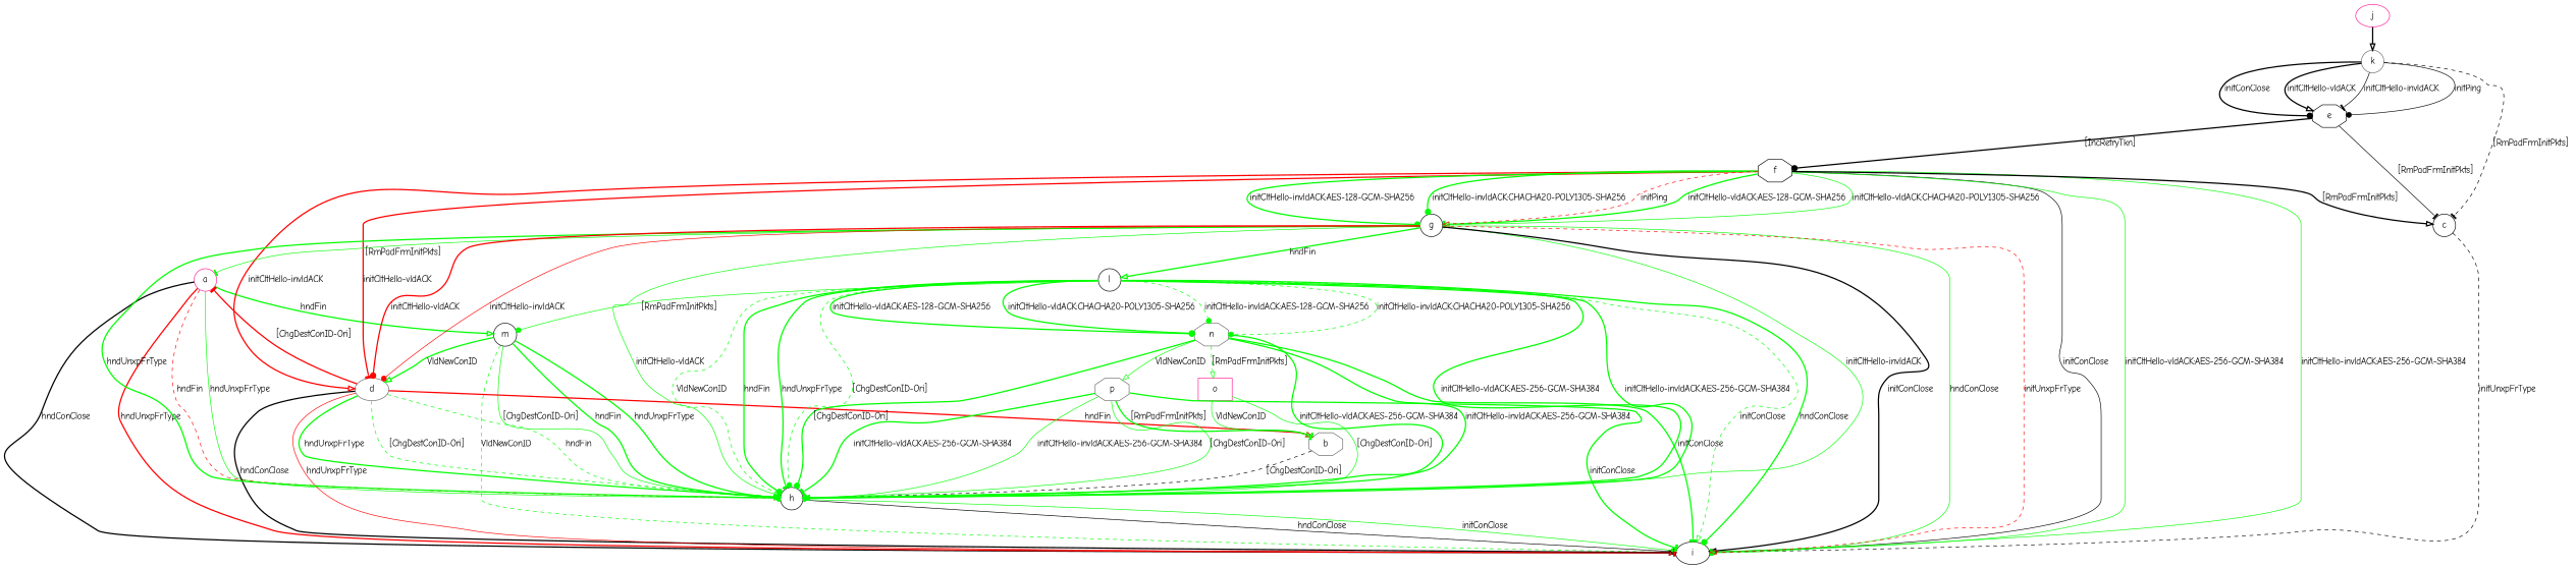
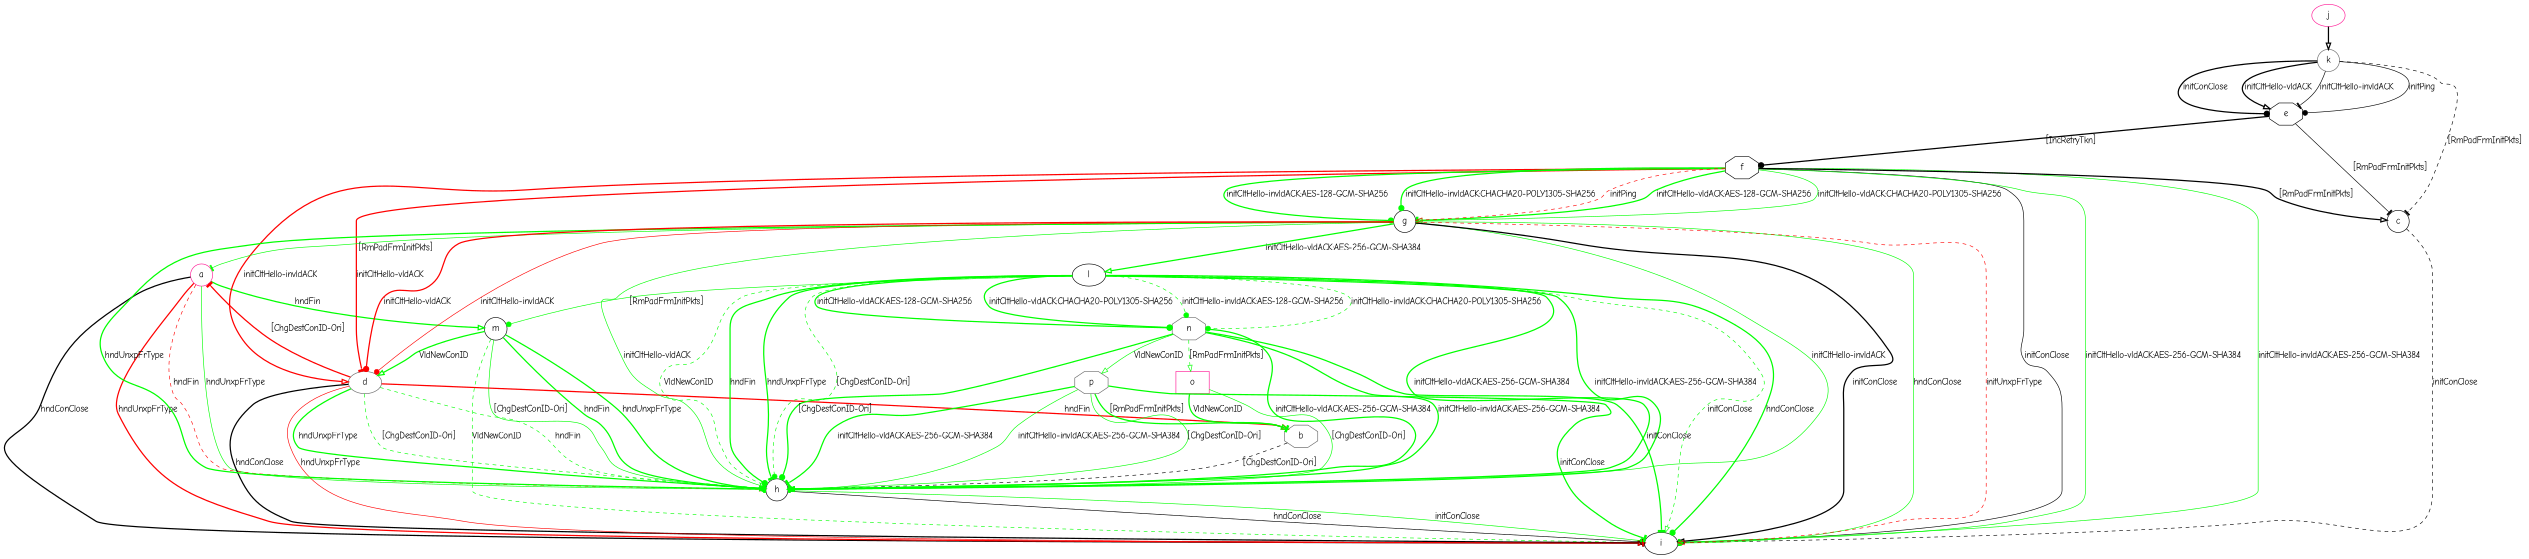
  digraph {
    fontname="Comic Neue"
    node [color=black fontname="Comic Neue" shape=circle]
    edge [arrowhead=onormal color=green fontname="Comic Neue" style=bold]
    a [color=deeppink]
    h
    i [shape=ellipse]
    m
    d [color=gray40 shape=ellipse]
    b [color=gray40 shape=octagon]
    c
    e [shape=octagon]
    f [shape=octagon]
    g
-   l
+   l [shape=ellipse]
    n [color=gray40 shape=octagon]
    o [color=deeppink shape=box]
    p [color=gray40 shape=octagon]
    j [color=deeppink shape=ellipse]
    k [color=gray40]
    a -> h [arrowhead=dot label="hndUnxpFrType " style=solid]
    a -> h [color=red label="hndFin " style=dashed]
    a -> i [label="hndConClose " color=""]
    a -> i [color=red label="hndUnxpFrType "]
    a -> m [label="hndFin "]
    h -> i [arrowhead=dot label="hndConClose " style=solid color=""]
    h -> i [arrowhead=dot label="initConClose " style=solid]
    m -> h [label="hndFin "]
    m -> h [arrowhead=tee label="hndUnxpFrType "]
    m -> h [arrowhead=dot label="[ChgDestConID-Ori] " style=solid]
    m -> i [arrowhead=tee label="VldNewConID " style=dashed]
    m -> d [label="VldNewConID "]
    d -> a [arrowhead=tee color=red label="[ChgDestConID-Ori] "]
    d -> h [arrowhead=tee label="hndFin " style=dashed]
    d -> h [arrowhead=tee label="hndUnxpFrType "]
    d -> h [arrowhead=dot label="[ChgDestConID-Ori] " style=dashed]
    d -> i [arrowhead=tee label="hndConClose " color=""]
    d -> i [arrowhead=tee color=red label="hndUnxpFrType " style=solid]
    d -> b [color=red label="hndFin "]
    b -> h [arrowhead=tee label="[ChgDestConID-Ori] " style=dashed color=""]
-   c -> i [arrowhead=tee label="initUnxpFrType " style=dashed color=""]
+   c -> i [arrowhead=tee label="initConClose " style=dashed color=""]
    e -> c [arrowhead=tee label="[RmPadFrmInitPkts] " style=solid color=""]
    e -> f [arrowhead=dot label="[IncRetryTkn] " color=""]
    f -> i [arrowhead=dot label="initConClose " style=solid color=""]
    f -> i [arrowhead=tee label="initCltHello-vldACK:AES-256-GCM-SHA384 " style=solid]
    f -> i [arrowhead=tee label="initCltHello-invldACK:AES-256-GCM-SHA384 " style=solid]
    f -> d [arrowhead=tee color=red label="initCltHello-vldACK "]
    f -> d [color=red label="initCltHello-invldACK "]
    f -> c [label="[RmPadFrmInitPkts] " color=""]
    f -> g [arrowhead=tee label="initCltHello-vldACK:AES-128-GCM-SHA256 "]
    f -> g [label="initCltHello-vldACK:CHACHA20-POLY1305-SHA256 " style=solid]
    f -> g [arrowhead=dot label="initCltHello-invldACK:AES-128-GCM-SHA256 "]
    f -> g [arrowhead=dot label="initCltHello-invldACK:CHACHA20-POLY1305-SHA256 "]
    f -> g [color=red label="initPing " style=dashed]
    g -> a [arrowhead=tee label="[RmPadFrmInitPkts] " style=solid]
    g -> h [label="initCltHello-vldACK " style=solid]
    g -> h [arrowhead=dot label="initCltHello-invldACK " style=solid]
    g -> h [arrowhead=tee label="hndUnxpFrType "]
    g -> i [label="initConClose " color=""]
    g -> i [arrowhead=dot label="hndConClose " style=solid]
    g -> i [color=red label="initUnxpFrType " style=dashed]
    g -> d [arrowhead=dot color=red label="initCltHello-vldACK "]
    g -> d [arrowhead=dot color=red label="initCltHello-invldACK " style=solid]
-   g -> l [label="hndFin "]
+   g -> l [label="initCltHello-vldACK:AES-256-GCM-SHA384 "]
    l -> h [label="initCltHello-vldACK:AES-256-GCM-SHA384 "]
    l -> h [label="initCltHello-invldACK:AES-256-GCM-SHA384 "]
    l -> h [arrowhead=dot label="hndFin "]
    l -> h [arrowhead=tee label="hndUnxpFrType "]
    l -> h [label="VldNewConID " style=dashed]
    l -> h [arrowhead=dot label="[ChgDestConID-Ori] " style=dashed]
    l -> i [label="initConClose " style=dashed]
    l -> i [arrowhead=dot label="hndConClose "]
    l -> m [arrowhead=dot label="[RmPadFrmInitPkts] " style=solid]
    l -> n [arrowhead=dot label="initCltHello-vldACK:AES-128-GCM-SHA256 "]
    l -> n [arrowhead=dot label="initCltHello-vldACK:CHACHA20-POLY1305-SHA256 "]
    l -> n [arrowhead=dot label="initCltHello-invldACK:AES-128-GCM-SHA256 " style=dashed]
    l -> n [arrowhead=dot label="initCltHello-invldACK:CHACHA20-POLY1305-SHA256 " style=dashed]
    n -> h [arrowhead=tee label="initCltHello-vldACK:AES-256-GCM-SHA384 "]
    n -> h [label="initCltHello-invldACK:AES-256-GCM-SHA384 "]
    n -> h [arrowhead=dot label="[ChgDestConID-Ori] "]
    n -> i [arrowhead=tee label="initConClose "]
    n -> o [label="[RmPadFrmInitPkts] " style=dashed]
    n -> p [label="VldNewConID " style=solid]
    o -> h [arrowhead=dot label="[ChgDestConID-Ori] " style=solid]
-   o -> b [label="VldNewConID " style=solid]
+   o -> b [label="VldNewConID "]
    p -> h [arrowhead=tee label="initCltHello-vldACK:AES-256-GCM-SHA384 "]
    p -> h [label="initCltHello-invldACK:AES-256-GCM-SHA384 " style=solid]
    p -> h [arrowhead=tee label="[ChgDestConID-Ori] " style=solid]
    p -> i [arrowhead=tee label="initConClose "]
    p -> b [arrowhead=tee label="[RmPadFrmInitPkts] "]
    j -> k [color=""]
    k -> c [arrowhead=tee label="[RmPadFrmInitPkts] " style=dashed color=""]
    k -> e [arrowhead=dot label="initPing " style=solid color=""]
    k -> e [arrowhead=dot label="initConClose " color=""]
    k -> e [label="initCltHello-vldACK " color=""]
    k -> e [arrowhead=tee label="initCltHello-invldACK " style=solid color=""]
  }
